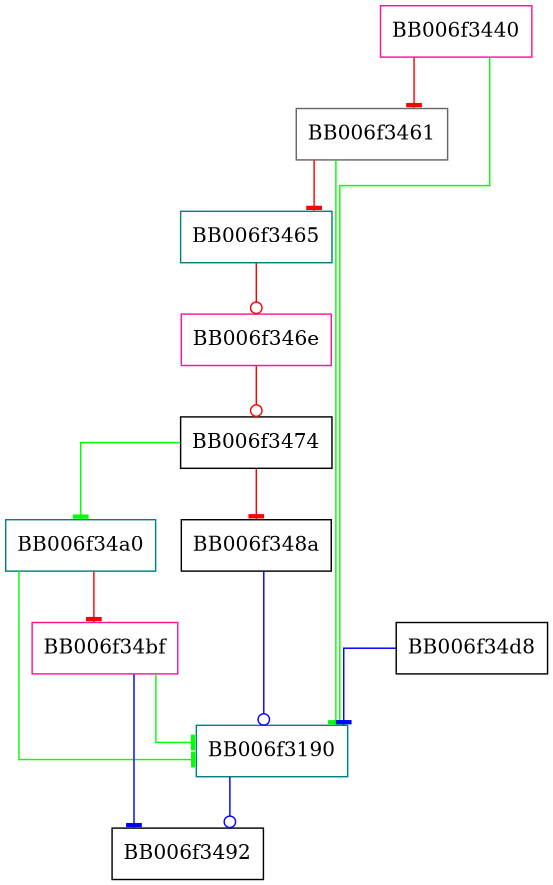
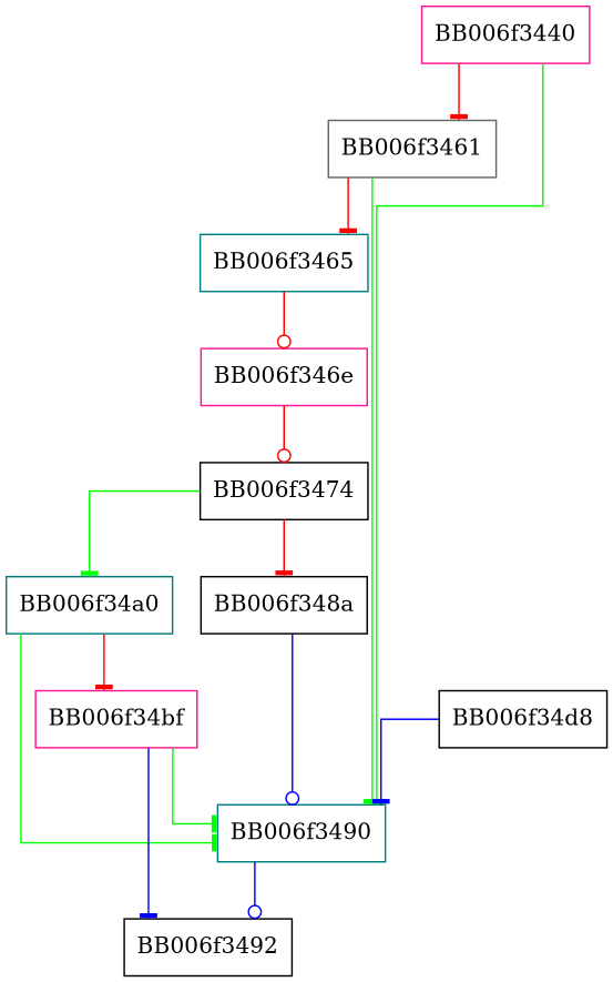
  digraph {
    splines=ortho
    node [color=black shape=box]
    edge [arrowhead=tee color=red]
    BB006f3440 [color=deeppink]
-   BB006f3490 [color=teal label=BB006f3190]
+   BB006f3490 [color=teal]
    BB006f3461 [color=gray40]
    BB006f3492
    BB006f3465 [color=teal]
    BB006f346e [color=deeppink]
    BB006f3474
    BB006f34d8
    BB006f34a0 [color=teal]
    BB006f348a
    BB006f34bf [color=deeppink]
    BB006f3440 -> BB006f3490 [color=green]
    BB006f3440 -> BB006f3461
    BB006f3490 -> BB006f3492 [arrowhead=odot color=blue]
    BB006f3461 -> BB006f3490 [color=green]
    BB006f3461 -> BB006f3465
    BB006f3465 -> BB006f346e [arrowhead=odot]
    BB006f346e -> BB006f3474 [arrowhead=odot]
    BB006f3474 -> BB006f34a0 [color=green]
    BB006f3474 -> BB006f348a
    BB006f34d8 -> BB006f3490 [color=blue]
    BB006f34a0 -> BB006f3490 [color=green]
    BB006f34a0 -> BB006f34bf
    BB006f348a -> BB006f3490 [arrowhead=odot color=blue]
    BB006f34bf -> BB006f3490 [color=green]
    BB006f34bf -> BB006f3492 [color=blue]
  }
